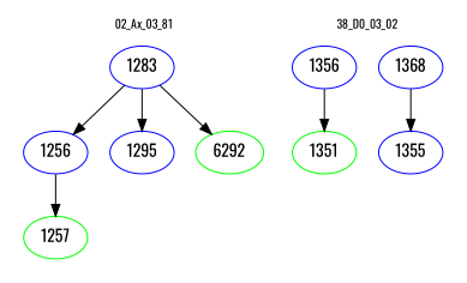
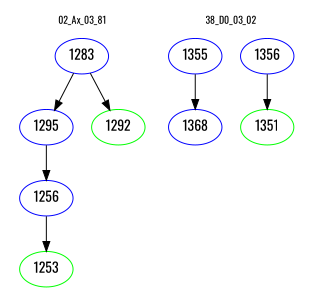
  digraph {
    fontname=Oswald
    node [color=blue fontname=Oswald]
    edge [color=black fontname=Oswald]
    n1 [label=1283]
    n2 [label=1256]
    n3 [label=1295]
-   n4 [color=green label=6292]
-   n5 [color=green label=1257]
+   n4 [color=green label=1292]
+   n5 [color=green label=1253]
    n6 [label=1368]
    n7 [label=1356]
    n8 [label=1355]
    n9 [color=green label=1351]
    subgraph cluster_1 {
      color=white
      fontsize=10
      label="02_Ax_03_81"
      n1
      n2
      n3
      n4
      n5
    }
    subgraph cluster_2 {
      color=white
      fontsize=10
      label="38_D0_03_02"
      n6
      n7
      n8
      n9
    }
-   n1 -> n2
+   n3 -> n2
    n1 -> n3
    n1 -> n4
    n2 -> n5
-   n6 -> n8
+   n8 -> n6
    n7 -> n9
  }
